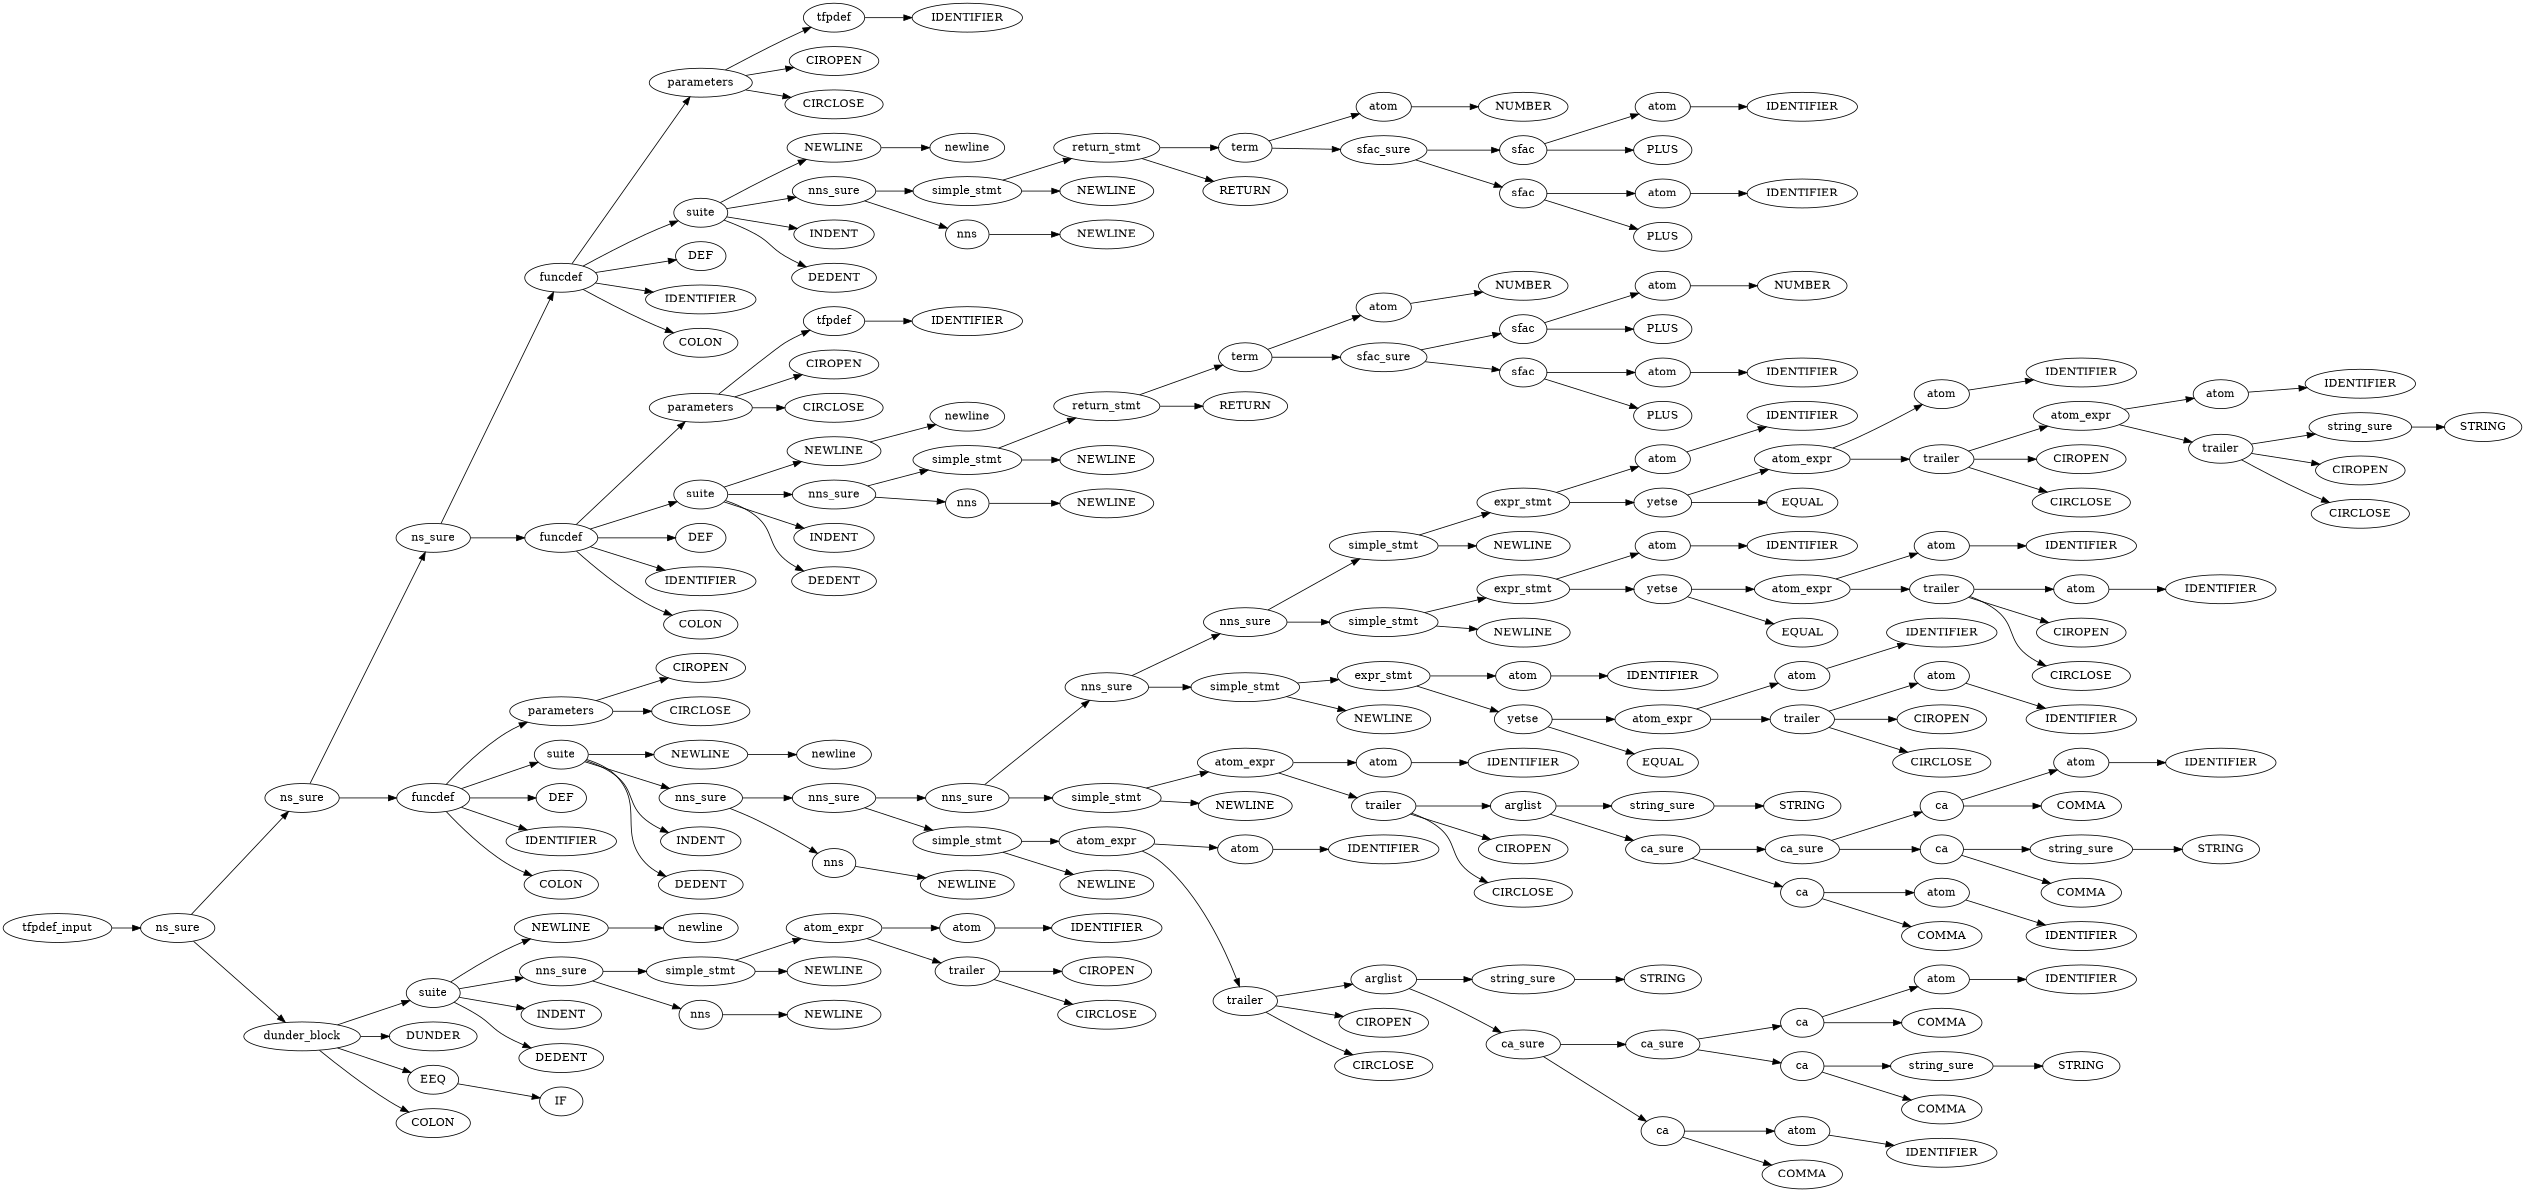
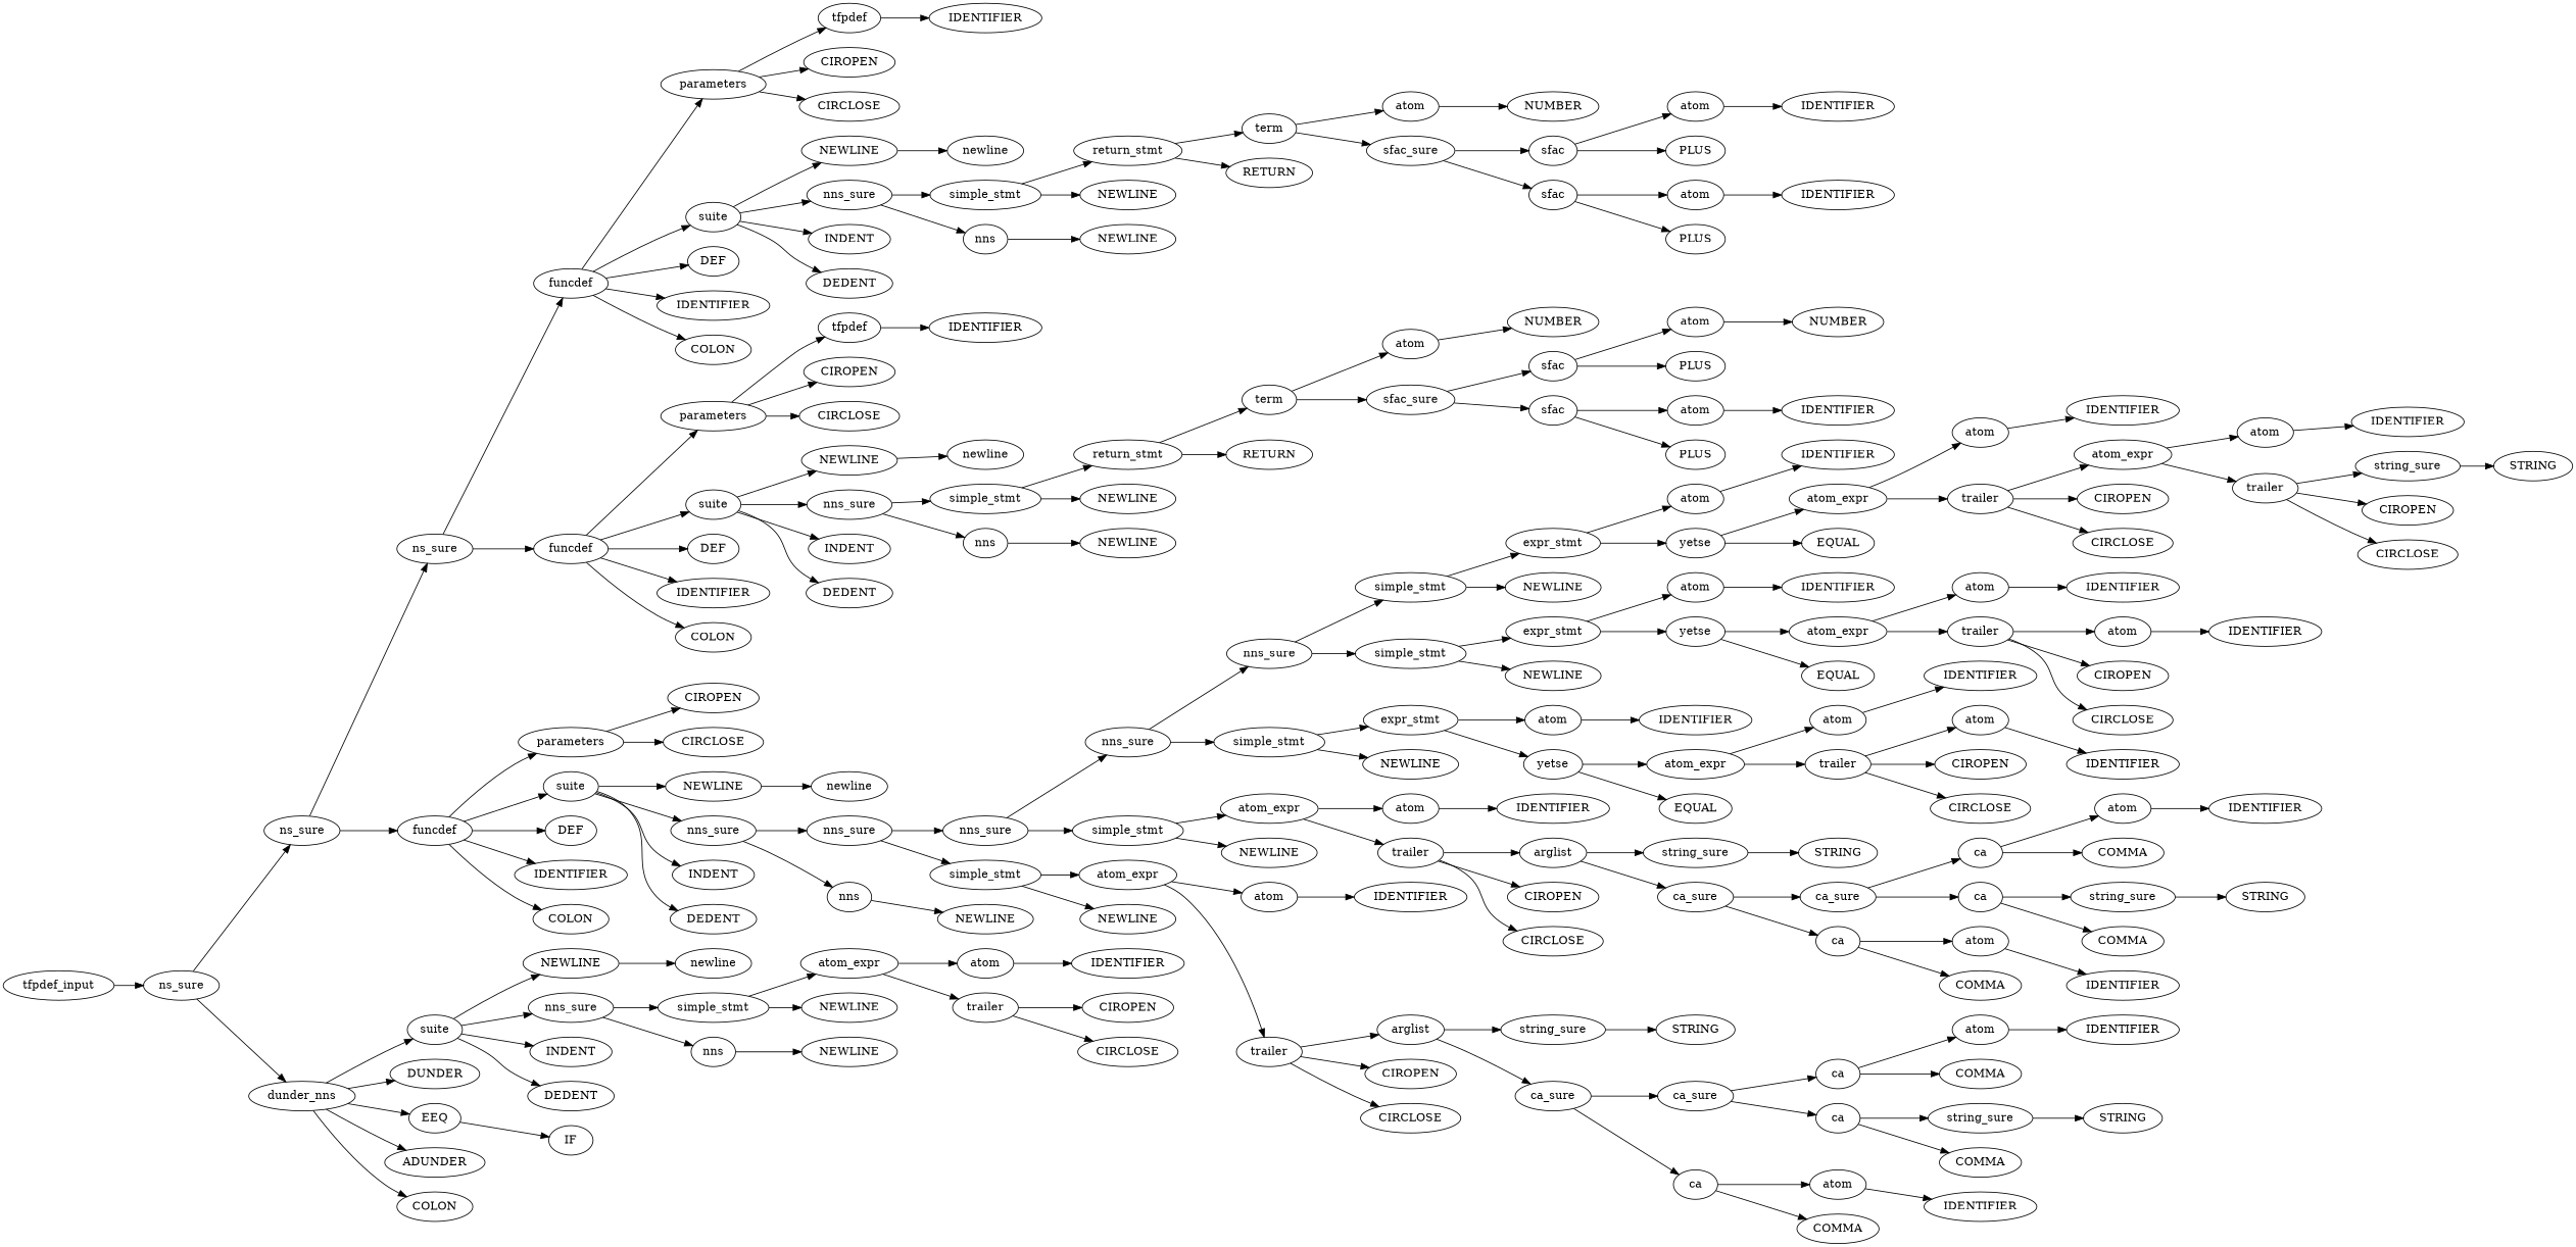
  digraph {
    ordering=out
    rankdir=LR
    n1 [label=tfpdef]
    n2 [label=IDENTIFIER]
    n3 [label=parameters]
    n4 [label=CIROPEN]
    n5 [label=CIRCLOSE]
    n6 [label=NEWLINE]
    n7 [label=newline]
    n8 [label=atom]
    n9 [label=NUMBER]
    n10 [label=atom]
    n11 [label=IDENTIFIER]
    n12 [label=sfac]
    n13 [label=PLUS]
    n14 [label=atom]
    n15 [label=IDENTIFIER]
    n16 [label=sfac]
    n17 [label=PLUS]
    n18 [label=sfac_sure]
    n19 [label=term]
    n20 [label=return_stmt]
    n21 [label=RETURN]
    n22 [label=simple_stmt]
    n23 [label=NEWLINE]
    n24 [label=nns]
    n25 [label=NEWLINE]
    n26 [label=nns_sure]
    n27 [label=suite]
    n28 [label=INDENT]
    n29 [label=DEDENT]
    n30 [label=funcdef]
    n31 [label=DEF]
    n32 [label=IDENTIFIER]
    n33 [label=COLON]
    n34 [label=tfpdef]
    n35 [label=IDENTIFIER]
    n36 [label=parameters]
    n37 [label=CIROPEN]
    n38 [label=CIRCLOSE]
    n39 [label=NEWLINE]
    n40 [label=newline]
    n41 [label=atom]
    n42 [label=NUMBER]
    n43 [label=atom]
    n44 [label=NUMBER]
    n45 [label=sfac]
    n46 [label=PLUS]
    n47 [label=atom]
    n48 [label=IDENTIFIER]
    n49 [label=sfac]
    n50 [label=PLUS]
    n51 [label=sfac_sure]
    n52 [label=term]
    n53 [label=return_stmt]
    n54 [label=RETURN]
    n55 [label=simple_stmt]
    n56 [label=NEWLINE]
    n57 [label=nns]
    n58 [label=NEWLINE]
    n59 [label=nns_sure]
    n60 [label=suite]
    n61 [label=INDENT]
    n62 [label=DEDENT]
    n63 [label=funcdef]
    n64 [label=DEF]
    n65 [label=IDENTIFIER]
    n66 [label=COLON]
    n67 [label=ns_sure]
    n68 [label=parameters]
    n69 [label=CIROPEN]
    n70 [label=CIRCLOSE]
    n71 [label=NEWLINE]
    n72 [label=newline]
    n73 [label=atom]
    n74 [label=IDENTIFIER]
    n75 [label=atom]
    n76 [label=IDENTIFIER]
    n77 [label=atom]
    n78 [label=IDENTIFIER]
    n79 [label=string_sure]
    n80 [label=STRING]
    n81 [label=trailer]
    n82 [label=CIROPEN]
    n83 [label=CIRCLOSE]
    n84 [label=atom_expr]
    n85 [label=trailer]
    n86 [label=CIROPEN]
    n87 [label=CIRCLOSE]
    n88 [label=atom_expr]
    n89 [label=yetse]
    n90 [label=EQUAL]
    n91 [label=expr_stmt]
    n92 [label=simple_stmt]
    n93 [label=NEWLINE]
    n94 [label=atom]
    n95 [label=IDENTIFIER]
    n96 [label=atom]
    n97 [label=IDENTIFIER]
    n98 [label=atom]
    n99 [label=IDENTIFIER]
    n100 [label=trailer]
    n101 [label=CIROPEN]
    n102 [label=CIRCLOSE]
    n103 [label=atom_expr]
    n104 [label=yetse]
    n105 [label=EQUAL]
    n106 [label=expr_stmt]
    n107 [label=simple_stmt]
    n108 [label=NEWLINE]
    n109 [label=nns_sure]
    n110 [label=atom]
    n111 [label=IDENTIFIER]
    n112 [label=atom]
    n113 [label=IDENTIFIER]
    n114 [label=atom]
    n115 [label=IDENTIFIER]
    n116 [label=trailer]
    n117 [label=CIROPEN]
    n118 [label=CIRCLOSE]
    n119 [label=atom_expr]
    n120 [label=yetse]
    n121 [label=EQUAL]
    n122 [label=expr_stmt]
    n123 [label=simple_stmt]
    n124 [label=NEWLINE]
    n125 [label=nns_sure]
    n126 [label=atom]
    n127 [label=IDENTIFIER]
    n128 [label=string_sure]
    n129 [label=STRING]
    n130 [label=atom]
    n131 [label=IDENTIFIER]
    n132 [label=ca]
    n133 [label=COMMA]
    n134 [label=string_sure]
    n135 [label=STRING]
    n136 [label=ca]
    n137 [label=COMMA]
    n138 [label=ca_sure]
    n139 [label=atom]
    n140 [label=IDENTIFIER]
    n141 [label=ca]
    n142 [label=COMMA]
    n143 [label=ca_sure]
    n144 [label=arglist]
    n145 [label=trailer]
    n146 [label=CIROPEN]
    n147 [label=CIRCLOSE]
    n148 [label=atom_expr]
    n149 [label=simple_stmt]
    n150 [label=NEWLINE]
    n151 [label=nns_sure]
    n152 [label=atom]
    n153 [label=IDENTIFIER]
    n154 [label=string_sure]
    n155 [label=STRING]
    n156 [label=atom]
    n157 [label=IDENTIFIER]
    n158 [label=ca]
    n159 [label=COMMA]
    n160 [label=string_sure]
    n161 [label=STRING]
    n162 [label=ca]
    n163 [label=COMMA]
    n164 [label=ca_sure]
    n165 [label=atom]
    n166 [label=IDENTIFIER]
    n167 [label=ca]
    n168 [label=COMMA]
    n169 [label=ca_sure]
    n170 [label=arglist]
    n171 [label=trailer]
    n172 [label=CIROPEN]
    n173 [label=CIRCLOSE]
    n174 [label=atom_expr]
    n175 [label=simple_stmt]
    n176 [label=NEWLINE]
    n177 [label=nns_sure]
    n178 [label=nns]
    n179 [label=NEWLINE]
    n180 [label=nns_sure]
    n181 [label=suite]
    n182 [label=INDENT]
    n183 [label=DEDENT]
    n184 [label=funcdef]
    n185 [label=DEF]
    n186 [label=IDENTIFIER]
    n187 [label=COLON]
    n188 [label=ns_sure]
    n189 [label=NEWLINE]
    n190 [label=newline]
    n191 [label=atom]
    n192 [label=IDENTIFIER]
    n193 [label=trailer]
    n194 [label=CIROPEN]
    n195 [label=CIRCLOSE]
    n196 [label=atom_expr]
    n197 [label=simple_stmt]
    n198 [label=NEWLINE]
    n199 [label=nns]
    n200 [label=NEWLINE]
    n201 [label=nns_sure]
    n202 [label=suite]
    n203 [label=INDENT]
    n204 [label=DEDENT]
-   n205 [label=dunder_block]
+   n205 [label=dunder_nns]
    n206 [label=DUNDER]
    n207 [label=EEQ]
+   n208 [label=ADUNDER]
    n209 [label=COLON]
    n210 [label=IF]
    n211 [label=ns_sure]
    n212 [label=tfpdef_input]
    n1 -> n2
    n3 -> n1
    n3 -> n4
    n3 -> n5
    n6 -> n7
    n8 -> n9
    n10 -> n11
    n12 -> n10
    n12 -> n13
    n14 -> n15
    n16 -> n14
    n16 -> n17
    n18 -> n12
    n18 -> n16
    n19 -> n8
    n19 -> n18
    n20 -> n19
    n20 -> n21
    n22 -> n20
    n22 -> n23
    n24 -> n25
    n26 -> n22
    n26 -> n24
    n27 -> n6
    n27 -> n26
    n27 -> n28
    n27 -> n29
    n30 -> n3
    n30 -> n27
    n30 -> n31
    n30 -> n32
    n30 -> n33
    n34 -> n35
    n36 -> n34
    n36 -> n37
    n36 -> n38
    n39 -> n40
    n41 -> n42
    n43 -> n44
    n45 -> n43
    n45 -> n46
    n47 -> n48
    n49 -> n47
    n49 -> n50
    n51 -> n45
    n51 -> n49
    n52 -> n41
    n52 -> n51
    n53 -> n52
    n53 -> n54
    n55 -> n53
    n55 -> n56
    n57 -> n58
    n59 -> n55
    n59 -> n57
    n60 -> n39
    n60 -> n59
    n60 -> n61
    n60 -> n62
    n63 -> n36
    n63 -> n60
    n63 -> n64
    n63 -> n65
    n63 -> n66
    n67 -> n30
    n67 -> n63
    n68 -> n69
    n68 -> n70
    n71 -> n72
    n73 -> n74
    n75 -> n76
    n77 -> n78
    n79 -> n80
    n81 -> n79
    n81 -> n82
    n81 -> n83
    n84 -> n77
    n84 -> n81
    n85 -> n84
    n85 -> n86
    n85 -> n87
    n88 -> n75
    n88 -> n85
    n89 -> n88
    n89 -> n90
    n91 -> n73
    n91 -> n89
    n92 -> n91
    n92 -> n93
    n94 -> n95
    n96 -> n97
    n98 -> n99
    n100 -> n98
    n100 -> n101
    n100 -> n102
    n103 -> n96
    n103 -> n100
    n104 -> n103
    n104 -> n105
    n106 -> n94
    n106 -> n104
    n107 -> n106
    n107 -> n108
    n109 -> n92
    n109 -> n107
    n110 -> n111
    n112 -> n113
    n114 -> n115
    n116 -> n114
    n116 -> n117
    n116 -> n118
    n119 -> n112
    n119 -> n116
    n120 -> n119
    n120 -> n121
    n122 -> n110
    n122 -> n120
    n123 -> n122
    n123 -> n124
    n125 -> n109
    n125 -> n123
    n126 -> n127
    n128 -> n129
    n130 -> n131
    n132 -> n130
    n132 -> n133
    n134 -> n135
    n136 -> n134
    n136 -> n137
    n138 -> n132
    n138 -> n136
    n139 -> n140
    n141 -> n139
    n141 -> n142
    n143 -> n138
    n143 -> n141
    n144 -> n128
    n144 -> n143
    n145 -> n144
    n145 -> n146
    n145 -> n147
    n148 -> n126
    n148 -> n145
    n149 -> n148
    n149 -> n150
    n151 -> n125
    n151 -> n149
    n152 -> n153
    n154 -> n155
    n156 -> n157
    n158 -> n156
    n158 -> n159
    n160 -> n161
    n162 -> n160
    n162 -> n163
    n164 -> n158
    n164 -> n162
    n165 -> n166
    n167 -> n165
    n167 -> n168
    n169 -> n164
    n169 -> n167
    n170 -> n154
    n170 -> n169
    n171 -> n170
    n171 -> n172
    n171 -> n173
    n174 -> n152
    n174 -> n171
    n175 -> n174
    n175 -> n176
    n177 -> n151
    n177 -> n175
    n178 -> n179
    n180 -> n177
    n180 -> n178
    n181 -> n71
    n181 -> n180
    n181 -> n182
    n181 -> n183
    n184 -> n68
    n184 -> n181
    n184 -> n185
    n184 -> n186
    n184 -> n187
    n188 -> n67
    n188 -> n184
    n189 -> n190
    n191 -> n192
    n193 -> n194
    n193 -> n195
    n196 -> n191
    n196 -> n193
    n197 -> n196
    n197 -> n198
    n199 -> n200
    n201 -> n197
    n201 -> n199
    n202 -> n189
    n202 -> n201
    n202 -> n203
    n202 -> n204
    n205 -> n202
    n205 -> n206
    n205 -> n207
+   n205 -> n208
    n205 -> n209
    n207 -> n210
    n211 -> n188
    n211 -> n205
    n212 -> n211
  }
